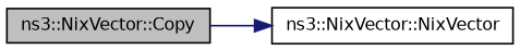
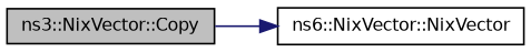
  digraph {
    rankdir=LR
    fontname="DejaVu Sans"
    node [color=black fontname="DejaVu Sans" fontsize=10 shape=record style=filled]
    n1 [fillcolor=grey75 fontcolor=black height=0.2 label="ns3::NixVector::Copy" width=0.4]
-   n2 [fillcolor=white height=0.2 label="ns3::NixVector::NixVector" width=0.4]
+   n2 [fillcolor=white height=0.2 label="ns6::NixVector::NixVector" width=0.4]
    n1 -> n2 [color=midnightblue fontname="DejaVu Sans" fontsize=10 labelfontname=Helvetica labelfontsize=10 style=solid]
  }
